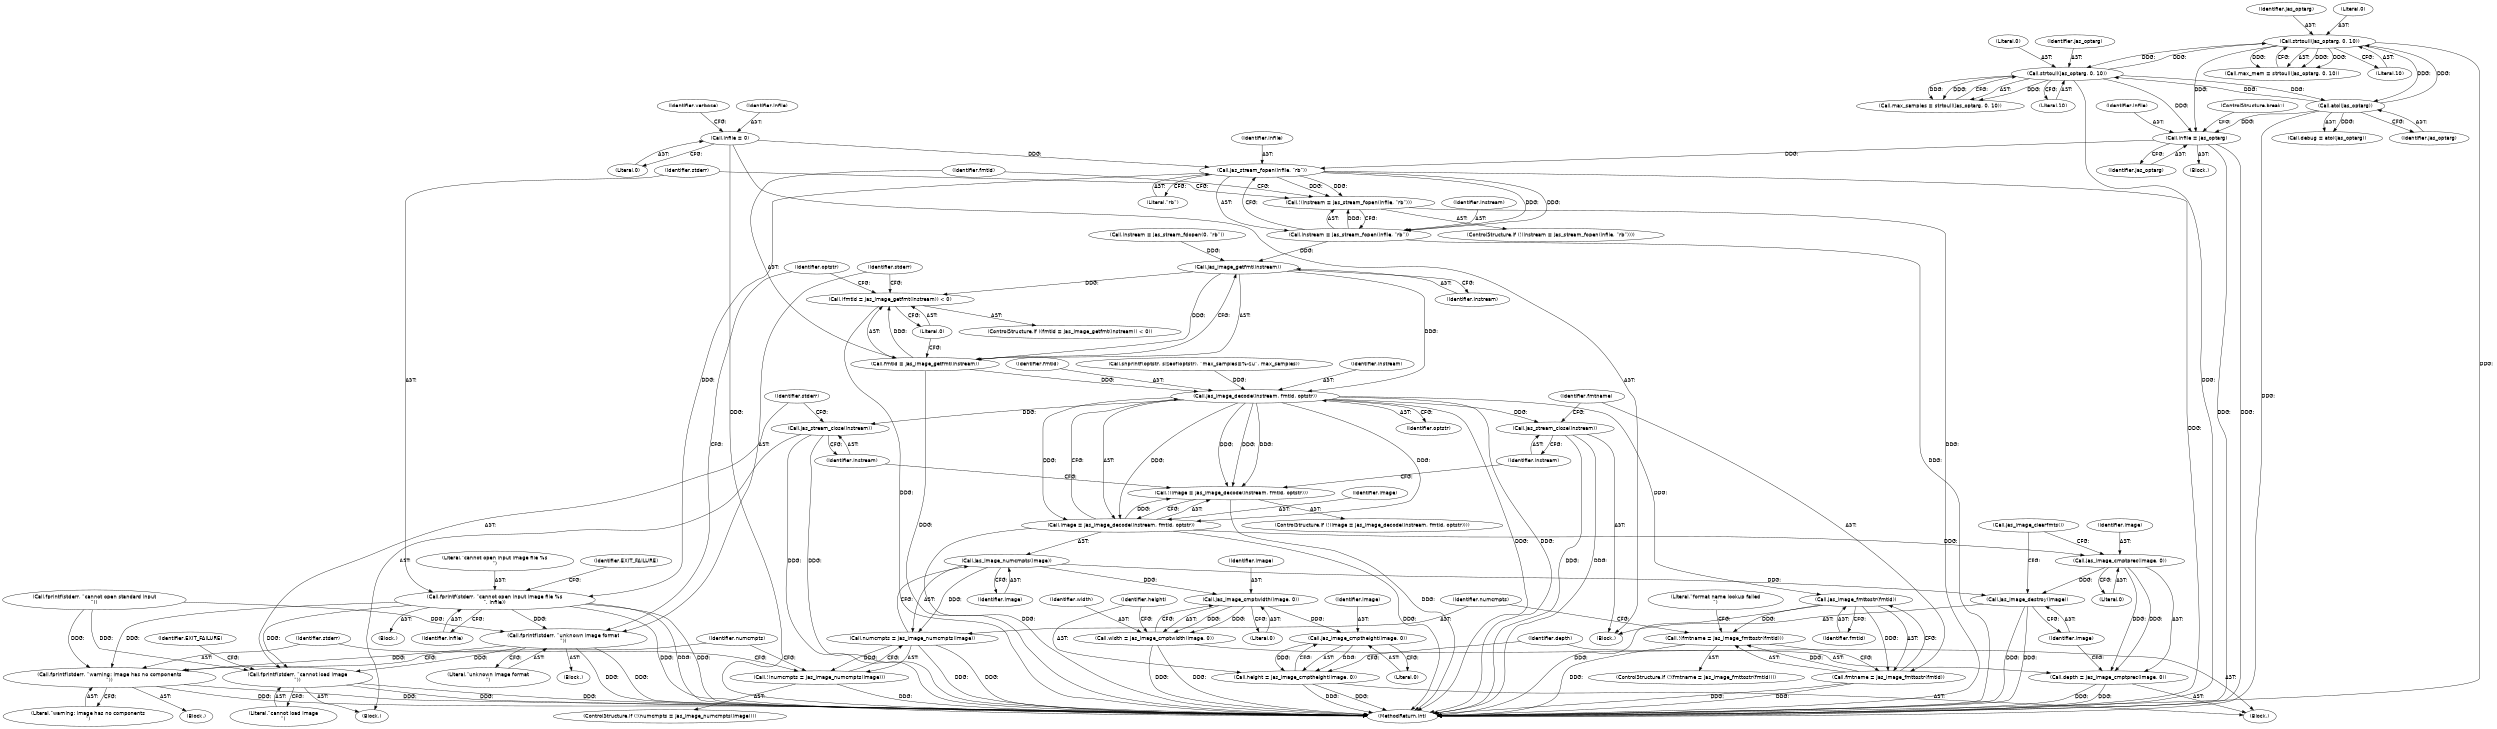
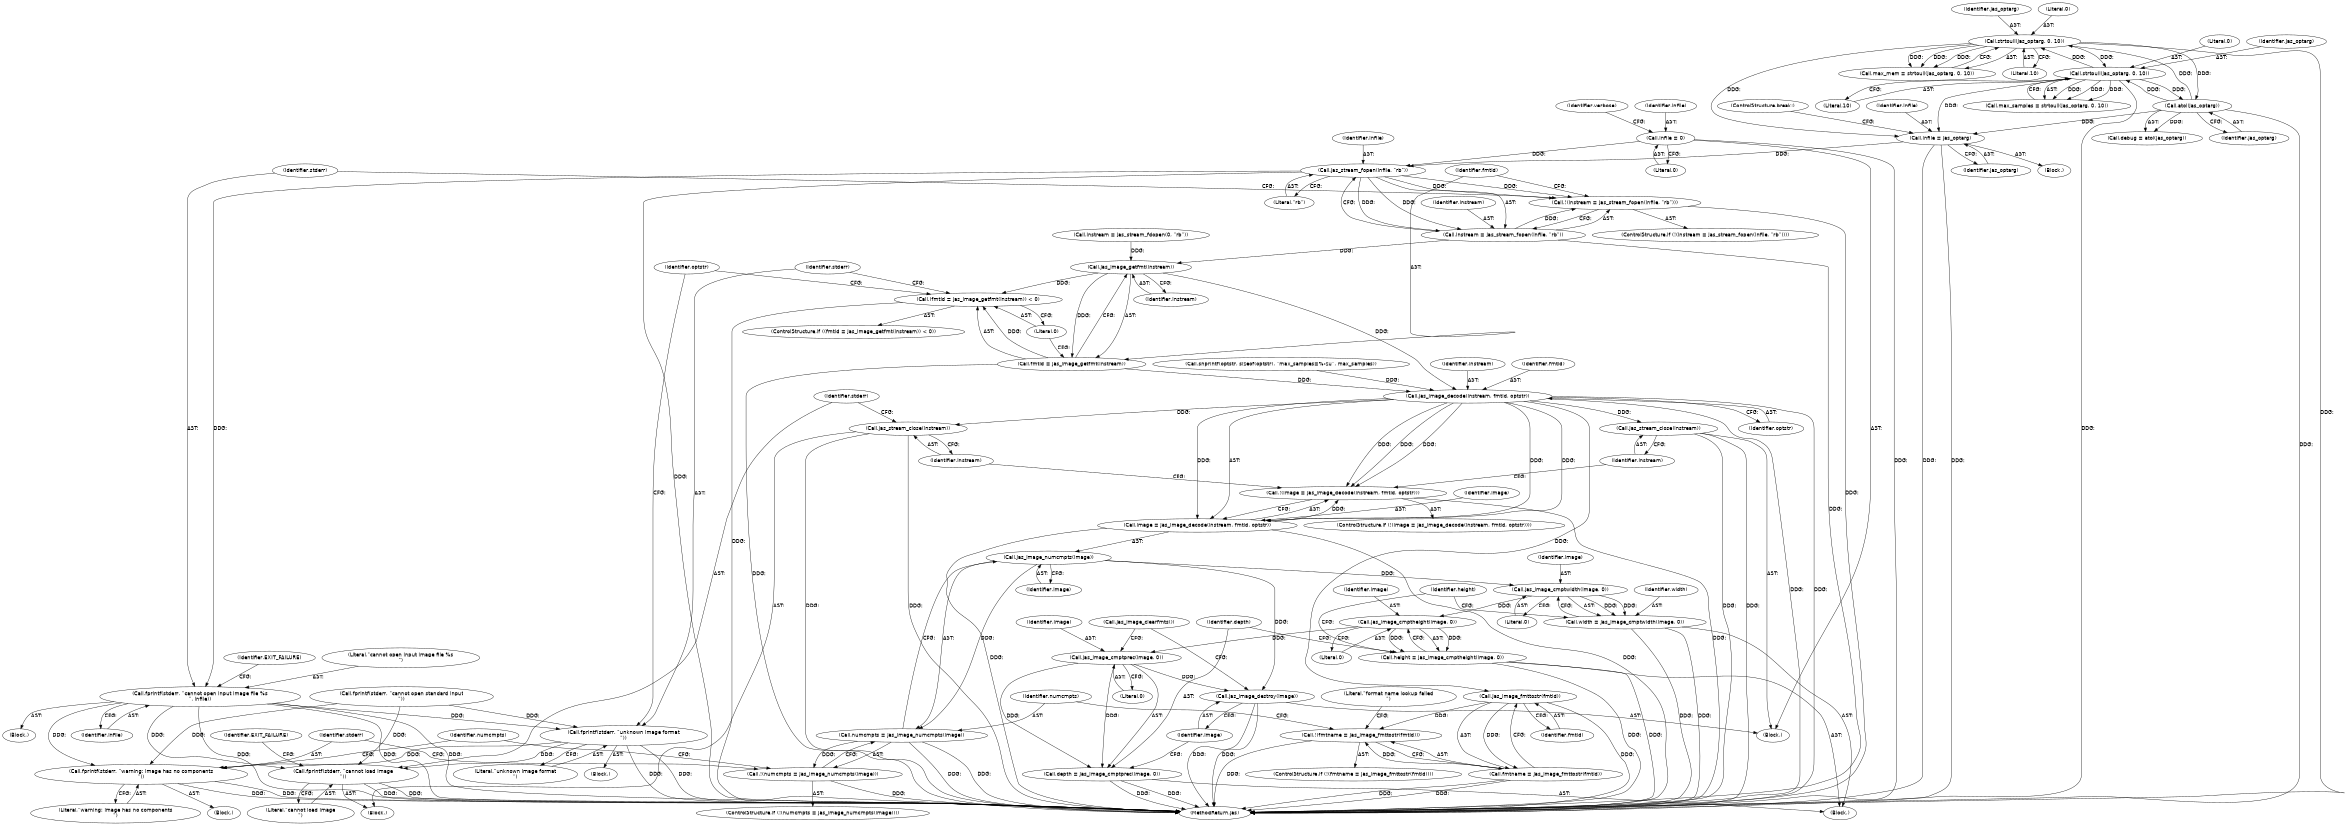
  digraph {
    fontname="DejaVu Sans"
    node [fontname="DejaVu Sans"]
    edge [fontname="DejaVu Sans"]
    n1 [label="(Call,jas_stream_fopen(infile, \"rb\"))"]
    n2 [label="(Call,!(instream = jas_stream_fopen(infile, \"rb\")))"]
    n3 [label="(Call,instream = jas_stream_fopen(infile, \"rb\"))"]
    n4 [label="(Call,fprintf(stderr, \"cannot open input image file %s\n\", infile))"]
    n5 [label="(Literal,\"rb\")"]
-   n6 [label="(MethodReturn,int)"]
+   n6 [label="(MethodReturn,jas)"]
    n7 [label="(ControlStructure,if (!(instream = jas_stream_fopen(infile, \"rb\"))))"]
    n8 [label="(Call,jas_image_getfmt(instream))"]
    n9 [label="(Call,fprintf(stderr, \"unknown image format\n\"))"]
    n10 [label="(Call,fprintf(stderr, \"cannot load image\n\"))"]
    n11 [label="(Call,fprintf(stderr, \"warning: image has no components\n\"))"]
    n12 [label="(Block,)"]
    n13 [label="(Identifier,infile)"]
    n14 [label="(Call,infile = 0)"]
    n15 [label="(Literal,0)"]
    n16 [label="(Block,)"]
    n17 [label="(Call,infile = jas_optarg)"]
    n18 [label="(Identifier,jas_optarg)"]
    n19 [label="(Block,)"]
    n20 [label="(Call,strtoull(jas_optarg, 0, 10))"]
    n21 [label="(Call,strtoull(jas_optarg, 0, 10))"]
    n22 [label="(Call,atoi(jas_optarg))"]
    n23 [label="(Call,max_mem = strtoull(jas_optarg, 0, 10))"]
    n24 [label="(Literal,10)"]
    n25 [label="(Literal,10)"]
    n26 [label="(Call,max_samples = strtoull(jas_optarg, 0, 10))"]
    n27 [label="(Call,debug = atoi(jas_optarg))"]
    n28 [label="(Identifier,jas_optarg)"]
    n29 [label="(Call,(fmtid = jas_image_getfmt(instream)) < 0)"]
    n30 [label="(Call,fmtid = jas_image_getfmt(instream))"]
    n31 [label="(Call,jas_image_decode(instream, fmtid, optstr))"]
    n32 [label="(Identifier,instream)"]
    n33 [label="(ControlStructure,if ((fmtid = jas_image_getfmt(instream)) < 0))"]
    n34 [label="(Literal,0)"]
    n35 [label="(Call,!(image = jas_image_decode(instream, fmtid, optstr)))"]
    n36 [label="(Call,image = jas_image_decode(instream, fmtid, optstr))"]
    n37 [label="(Call,jas_stream_close(instream))"]
    n38 [label="(Call,jas_stream_close(instream))"]
    n39 [label="(Call,jas_image_fmttostr(fmtid))"]
    n40 [label="(Identifier,optstr)"]
    n41 [label="(ControlStructure,if (!(image = jas_image_decode(instream, fmtid, optstr))))"]
    n42 [label="(Call,jas_image_numcmpts(image))"]
    n43 [label="(Block,)"]
    n44 [label="(Identifier,instream)"]
    n45 [label="(Identifier,instream)"]
    n46 [label="(Call,!(fmtname = jas_image_fmttostr(fmtid)))"]
    n47 [label="(Call,fmtname = jas_image_fmttostr(fmtid))"]
    n48 [label="(Identifier,fmtid)"]
    n49 [label="(Call,numcmpts = jas_image_numcmpts(image))"]
    n50 [label="(Call,jas_image_cmptwidth(image, 0))"]
    n51 [label="(Call,jas_image_destroy(image))"]
    n52 [label="(Identifier,image)"]
    n53 [label="(Call,!(numcmpts = jas_image_numcmpts(image)))"]
    n54 [label="(ControlStructure,if (!(numcmpts = jas_image_numcmpts(image))))"]
    n55 [label="(Call,width = jas_image_cmptwidth(image, 0))"]
    n56 [label="(Call,jas_image_cmptheight(image, 0))"]
    n57 [label="(Literal,0)"]
    n58 [label="(Identifier,image)"]
    n59 [label="(Block,)"]
    n60 [label="(Call,height = jas_image_cmptheight(image, 0))"]
    n61 [label="(Call,jas_image_cmptprec(image, 0))"]
    n62 [label="(Literal,0)"]
    n63 [label="(Call,depth = jas_image_cmptprec(image, 0))"]
    n64 [label="(Literal,0)"]
    n65 [label="(ControlStructure,if (!(fmtname = jas_image_fmttostr(fmtid))))"]
    n66 [label="(Block,)"]
    n67 [label="(Literal,\"unknown image format\n\")"]
    n68 [label="(Literal,\"cannot load image\n\")"]
    n69 [label="(Literal,\"warning: image has no components\n\")"]
    n70 [label="(Block,)"]
    n71 [label="(Identifier,stderr)"]
    n72 [label="(Identifier,verbose)"]
    n73 [label="(Identifier,jas_optarg)"]
    n74 [label="(Identifier,infile)"]
    n75 [label="(Identifier,stderr)"]
    n76 [label="(Call,jas_image_clearfmts())"]
    n77 [label="(Identifier,image)"]
    n78 [label="(Identifier,jas_optarg)"]
-   n79 [label="(Identifier,fmtname)"]
    n80 [label="(Identifier,EXIT_FAILURE)"]
    n81 [label="(Identifier,instream)"]
    n82 [label="(Identifier,instream)"]
    n83 [label="(Literal,0)"]
    n84 [label="(Identifier,image)"]
    n85 [label="(ControlStructure,break;)"]
    n86 [label="(Identifier,numcmpts)"]
    n87 [label="(Call,instream = jas_stream_fdopen(0, \"rb\"))"]
    n88 [label="(Identifier,fmtid)"]
    n89 [label="(Identifier,height)"]
    n90 [label="(Identifier,width)"]
    n91 [label="(Identifier,fmtid)"]
    n92 [label="(Call,fprintf(stderr, \"cannot open standard input\n\"))"]
    n93 [label="(Identifier,stderr)"]
    n94 [label="(Call,snprintf(optstr, sizeof(optstr), \"max_samples=%-zu\", max_samples))"]
    n95 [label="(Identifier,image)"]
    n96 [label="(Identifier,image)"]
    n97 [label="(Identifier,infile)"]
    n98 [label="(Identifier,depth)"]
    n99 [label="(Literal,\"cannot open input image file %s\n\")"]
    n100 [label="(Identifier,optstr)"]
    n101 [label="(Literal,0)"]
    n102 [label="(Literal,\"format name lookup failed\n\")"]
    n103 [label="(Identifier,stderr)"]
    n104 [label="(Identifier,numcmpts)"]
    n105 [label="(Identifier,EXIT_FAILURE)"]
    n106 [label="(Identifier,infile)"]
    n1 -> n2 [label="DDG: "]
    n1 -> n2 [label="DDG: "]
    n1 -> n3 [label="AST: "]
    n1 -> n3 [label="DDG: "]
    n1 -> n3 [label="DDG: "]
    n1 -> n4 [label="DDG: "]
    n1 -> n5 [label="CFG: "]
    n1 -> n6 [label="DDG: "]
    n2 -> n3 [label="CFG: "]
    n2 -> n6 [label="DDG: "]
    n2 -> n7 [label="AST: "]
    n3 -> n1 [label="CFG: "]
    n3 -> n2 [label="AST: "]
    n3 -> n2 [label="DDG: "]
    n3 -> n6 [label="DDG: "]
    n3 -> n8 [label="DDG: "]
    n4 -> n6 [label="DDG: "]
    n4 -> n6 [label="DDG: "]
    n4 -> n6 [label="DDG: "]
    n4 -> n9 [label="DDG: "]
    n4 -> n10 [label="DDG: "]
    n4 -> n11 [label="DDG: "]
    n4 -> n12 [label="AST: "]
    n4 -> n13 [label="CFG: "]
    n5 -> n1 [label="AST: "]
    n8 -> n29 [label="DDG: "]
    n8 -> n30 [label="AST: "]
    n8 -> n30 [label="DDG: "]
    n8 -> n31 [label="DDG: "]
    n8 -> n32 [label="CFG: "]
    n9 -> n6 [label="DDG: "]
    n9 -> n6 [label="DDG: "]
    n9 -> n10 [label="DDG: "]
    n9 -> n11 [label="DDG: "]
    n9 -> n66 [label="AST: "]
    n9 -> n67 [label="CFG: "]
    n10 -> n6 [label="DDG: "]
    n10 -> n6 [label="DDG: "]
    n10 -> n43 [label="AST: "]
    n10 -> n68 [label="CFG: "]
    n11 -> n6 [label="DDG: "]
    n11 -> n6 [label="DDG: "]
    n11 -> n69 [label="CFG: "]
    n11 -> n70 [label="AST: "]
    n13 -> n4 [label="AST: "]
    n14 -> n1 [label="DDG: "]
    n14 -> n6 [label="DDG: "]
    n14 -> n15 [label="CFG: "]
    n14 -> n16 [label="AST: "]
    n15 -> n14 [label="AST: "]
    n17 -> n1 [label="DDG: "]
    n17 -> n6 [label="DDG: "]
    n17 -> n6 [label="DDG: "]
    n17 -> n18 [label="CFG: "]
    n17 -> n19 [label="AST: "]
    n18 -> n17 [label="AST: "]
    n20 -> n6 [label="DDG: "]
    n20 -> n17 [label="DDG: "]
    n20 -> n21 [label="DDG: "]
    n20 -> n22 [label="DDG: "]
    n20 -> n23 [label="AST: "]
    n20 -> n23 [label="DDG: "]
    n20 -> n23 [label="DDG: "]
    n20 -> n23 [label="DDG: "]
    n20 -> n24 [label="CFG: "]
    n21 -> n6 [label="DDG: "]
    n21 -> n17 [label="DDG: "]
    n21 -> n20 [label="DDG: "]
    n21 -> n22 [label="DDG: "]
    n21 -> n25 [label="CFG: "]
    n21 -> n26 [label="AST: "]
    n21 -> n26 [label="DDG: "]
    n21 -> n26 [label="DDG: "]
    n21 -> n26 [label="DDG: "]
    n22 -> n6 [label="DDG: "]
    n22 -> n17 [label="DDG: "]
    n22 -> n20 [label="DDG: "]
    n22 -> n21 [label="DDG: "]
    n22 -> n27 [label="AST: "]
    n22 -> n27 [label="DDG: "]
    n22 -> n28 [label="CFG: "]
    n23 -> n20 [label="CFG: "]
    n24 -> n20 [label="AST: "]
    n25 -> n21 [label="AST: "]
    n26 -> n21 [label="CFG: "]
    n28 -> n22 [label="AST: "]
    n29 -> n6 [label="DDG: "]
    n29 -> n33 [label="AST: "]
    n29 -> n34 [label="CFG: "]
    n30 -> n6 [label="DDG: "]
    n30 -> n8 [label="CFG: "]
    n30 -> n29 [label="AST: "]
    n30 -> n29 [label="DDG: "]
    n30 -> n31 [label="DDG: "]
    n31 -> n6 [label="DDG: "]
    n31 -> n6 [label="DDG: "]
    n31 -> n35 [label="DDG: "]
    n31 -> n35 [label="DDG: "]
    n31 -> n35 [label="DDG: "]
    n31 -> n36 [label="AST: "]
    n31 -> n36 [label="DDG: "]
    n31 -> n36 [label="DDG: "]
    n31 -> n36 [label="DDG: "]
    n31 -> n37 [label="DDG: "]
    n31 -> n38 [label="DDG: "]
    n31 -> n39 [label="DDG: "]
    n31 -> n40 [label="CFG: "]
    n32 -> n8 [label="AST: "]
    n34 -> n29 [label="AST: "]
    n34 -> n30 [label="CFG: "]
    n35 -> n6 [label="DDG: "]
    n35 -> n36 [label="CFG: "]
    n35 -> n41 [label="AST: "]
    n36 -> n6 [label="DDG: "]
    n36 -> n6 [label="DDG: "]
-   n36 -> n31 [label="CFG: "]
    n36 -> n35 [label="AST: "]
    n36 -> n35 [label="DDG: "]
    n36 -> n42 [label="AST: "]
    n37 -> n6 [label="DDG: "]
    n37 -> n6 [label="DDG: "]
    n37 -> n43 [label="AST: "]
    n37 -> n44 [label="CFG: "]
    n38 -> n6 [label="DDG: "]
    n38 -> n6 [label="DDG: "]
    n38 -> n16 [label="AST: "]
    n38 -> n45 [label="CFG: "]
    n39 -> n6 [label="DDG: "]
    n39 -> n46 [label="DDG: "]
    n39 -> n47 [label="AST: "]
    n39 -> n47 [label="DDG: "]
    n39 -> n48 [label="CFG: "]
    n40 -> n31 [label="AST: "]
    n42 -> n49 [label="AST: "]
    n42 -> n49 [label="DDG: "]
    n42 -> n50 [label="DDG: "]
    n42 -> n51 [label="DDG: "]
    n42 -> n52 [label="CFG: "]
    n44 -> n35 [label="CFG: "]
    n44 -> n37 [label="AST: "]
    n45 -> n35 [label="CFG: "]
    n45 -> n38 [label="AST: "]
    n46 -> n6 [label="DDG: "]
    n46 -> n47 [label="CFG: "]
    n46 -> n65 [label="AST: "]
    n47 -> n6 [label="DDG: "]
    n47 -> n6 [label="DDG: "]
    n47 -> n39 [label="CFG: "]
    n47 -> n46 [label="AST: "]
    n47 -> n46 [label="DDG: "]
    n48 -> n39 [label="AST: "]
    n49 -> n6 [label="DDG: "]
    n49 -> n6 [label="DDG: "]
    n49 -> n42 [label="CFG: "]
    n49 -> n53 [label="AST: "]
    n49 -> n53 [label="DDG: "]
    n50 -> n55 [label="AST: "]
    n50 -> n55 [label="DDG: "]
    n50 -> n55 [label="DDG: "]
    n50 -> n56 [label="DDG: "]
    n50 -> n57 [label="CFG: "]
    n51 -> n6 [label="DDG: "]
    n51 -> n6 [label="DDG: "]
    n51 -> n16 [label="AST: "]
    n51 -> n58 [label="CFG: "]
    n52 -> n42 [label="AST: "]
    n53 -> n6 [label="DDG: "]
    n53 -> n49 [label="CFG: "]
    n53 -> n54 [label="AST: "]
    n55 -> n6 [label="DDG: "]
    n55 -> n6 [label="DDG: "]
    n55 -> n50 [label="CFG: "]
    n55 -> n59 [label="AST: "]
    n56 -> n60 [label="AST: "]
    n56 -> n60 [label="DDG: "]
    n56 -> n60 [label="DDG: "]
-   n36 -> n61 [label="DDG: "]
+   n56 -> n61 [label="DDG: "]
    n56 -> n62 [label="CFG: "]
    n57 -> n50 [label="AST: "]
    n58 -> n51 [label="AST: "]
    n58 -> n63 [label="CFG: "]
    n60 -> n6 [label="DDG: "]
    n60 -> n6 [label="DDG: "]
    n60 -> n56 [label="CFG: "]
    n60 -> n59 [label="AST: "]
    n61 -> n51 [label="DDG: "]
    n61 -> n63 [label="AST: "]
    n61 -> n63 [label="DDG: "]
    n61 -> n63 [label="DDG: "]
    n61 -> n64 [label="CFG: "]
    n62 -> n56 [label="AST: "]
    n63 -> n6 [label="DDG: "]
    n63 -> n6 [label="DDG: "]
    n63 -> n59 [label="AST: "]
    n64 -> n61 [label="AST: "]
    n67 -> n9 [label="AST: "]
    n68 -> n10 [label="AST: "]
    n69 -> n11 [label="AST: "]
    n71 -> n2 [label="CFG: "]
    n71 -> n4 [label="AST: "]
    n72 -> n14 [label="CFG: "]
    n73 -> n21 [label="AST: "]
    n74 -> n14 [label="AST: "]
    n75 -> n10 [label="AST: "]
    n75 -> n37 [label="CFG: "]
    n76 -> n51 [label="CFG: "]
    n76 -> n61 [label="CFG: "]
    n77 -> n36 [label="AST: "]
    n78 -> n20 [label="AST: "]
-   n79 -> n38 [label="CFG: "]
-   n79 -> n47 [label="AST: "]
    n80 -> n10 [label="CFG: "]
    n81 -> n3 [label="AST: "]
    n82 -> n31 [label="AST: "]
    n83 -> n21 [label="AST: "]
    n84 -> n50 [label="AST: "]
    n85 -> n17 [label="CFG: "]
    n86 -> n46 [label="CFG: "]
    n86 -> n49 [label="AST: "]
    n87 -> n8 [label="DDG: "]
    n88 -> n31 [label="AST: "]
    n89 -> n55 [label="CFG: "]
-   n89 -> n60 [label="AST: "]
+   n89 -> n60 [label="CFG: "]
    n90 -> n55 [label="AST: "]
    n91 -> n2 [label="CFG: "]
    n91 -> n30 [label="AST: "]
    n92 -> n9 [label="DDG: "]
    n92 -> n10 [label="DDG: "]
    n92 -> n11 [label="DDG: "]
    n93 -> n11 [label="AST: "]
    n93 -> n53 [label="CFG: "]
    n94 -> n31 [label="DDG: "]
    n95 -> n61 [label="AST: "]
    n96 -> n56 [label="AST: "]
    n97 -> n1 [label="AST: "]
    n98 -> n60 [label="CFG: "]
    n98 -> n63 [label="AST: "]
    n99 -> n4 [label="AST: "]
    n100 -> n9 [label="CFG: "]
    n100 -> n29 [label="CFG: "]
    n101 -> n20 [label="AST: "]
    n102 -> n46 [label="CFG: "]
    n103 -> n9 [label="AST: "]
    n103 -> n29 [label="CFG: "]
    n104 -> n11 [label="CFG: "]
    n104 -> n53 [label="CFG: "]
    n105 -> n4 [label="CFG: "]
    n106 -> n17 [label="AST: "]
  }
